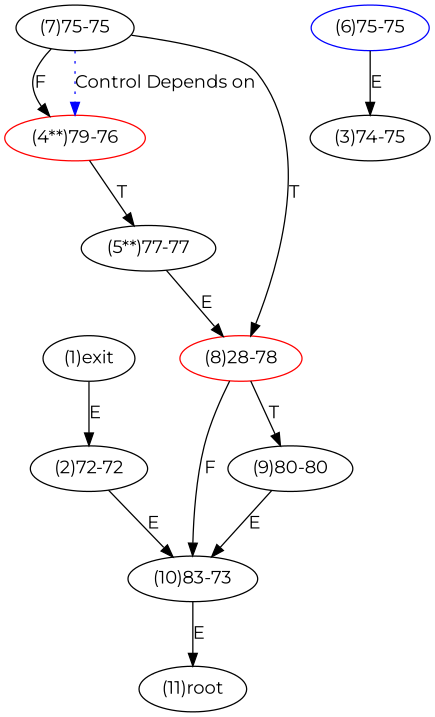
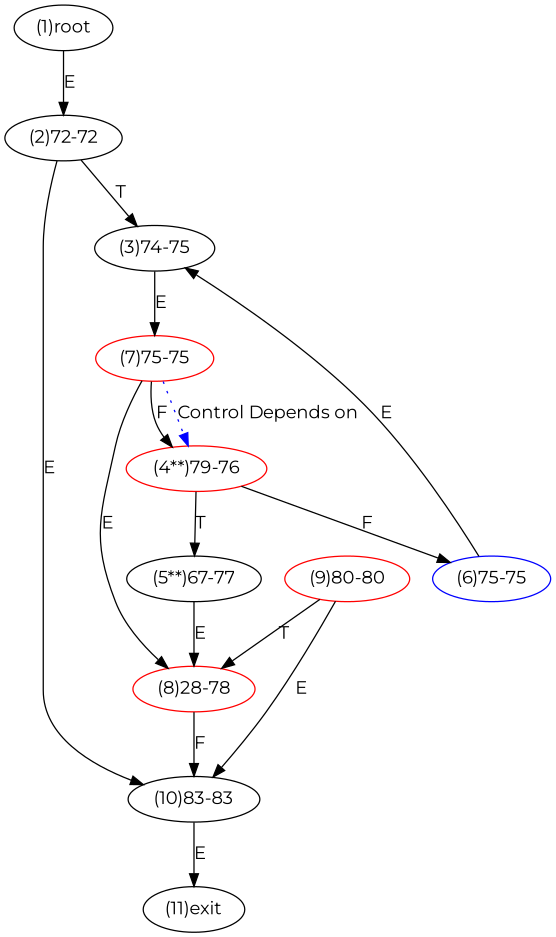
  digraph {
    fontname=Montserrat
    node [fontname=Montserrat]
    edge [fontname=Montserrat]
-   n1 [label="(1)exit"]
+   n1 [label="(1)root"]
    n2 [color=black label="(2)72-72"]
    n3 [color=black label="(3)74-75"]
-   n4 [label="(10)83-73"]
-   n5 [color=black label="(7)75-75"]
-   n6 [label="(11)root"]
+   n4 [label="(10)83-83"]
+   n5 [color=red label="(7)75-75"]
+   n6 [label="(11)exit"]
    n7 [color=red label="(4**)79-76"]
    n8 [color=red label="(8)28-78"]
-   n9 [label="(5**)77-77"]
+   n9 [label="(5**)67-77"]
    n10 [color=blue label="(6)75-75"]
-   n11 [label="(9)80-80"]
+   n11 [label="(9)80-80" color=red]
    n1 -> n2 [label=E]
+   n2 -> n3 [label=T]
    n2 -> n4 [label=E]
+   n3 -> n5 [label=E]
    n4 -> n6 [label=E]
    n5 -> n7 [label=F]
    n5 -> n7 [color=blue label="Control Depends on" style=dotted]
-   n5 -> n8 [label=T]
+   n5 -> n8 [label=E]
    n7 -> n9 [label=T]
+   n7 -> n10 [label=F]
    n8 -> n4 [label=F]
-   n8 -> n11 [label=T]
+   n11 -> n8 [label=T]
    n9 -> n8 [label=E]
    n10 -> n3 [label=E]
    n11 -> n4 [label=E]
  }
